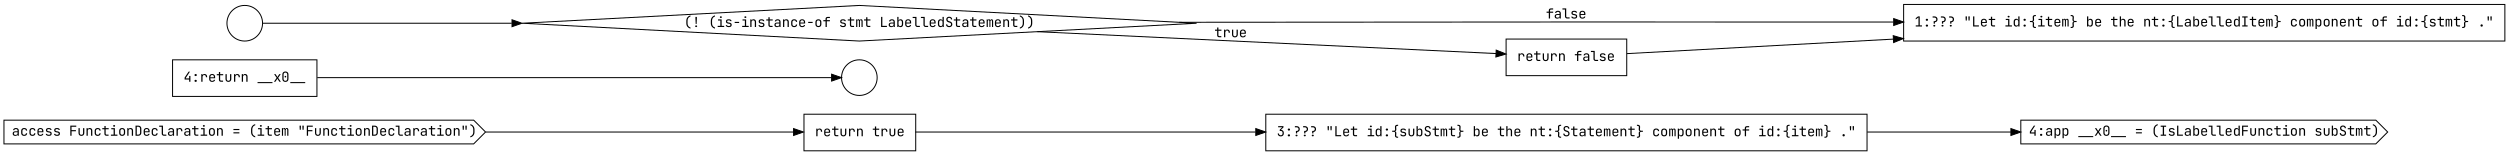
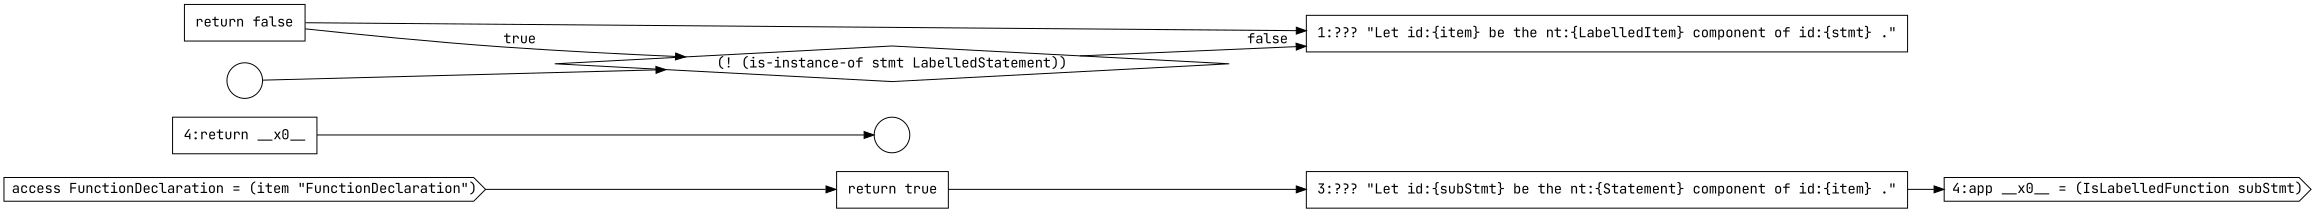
  digraph {
    fontname="JetBrains Mono"
    rankdir=LR
    node [color=black fillcolor=white fontname="JetBrains Mono" shape=none style=filled]
    edge [color=black fontname="JetBrains Mono"]
    n1 [label=<<font color="black">     <table border="0" cellborder="1" cellspacing="0" cellpadding="10">       <tr><td align="left">3:??? &quot;Let id:{subStmt} be the nt:{Statement} component of id:{item} .&quot;</td></tr>     </table>   </font>> margin=0]
    n2 [label=<<font color="black">4:app __x0__ = (IsLabelledFunction subStmt)</font>> shape=cds]
    n3 [label=<<font color="black">     <table border="0" cellborder="1" cellspacing="0" cellpadding="10">       <tr><td align="left">4:return __x0__</td></tr>     </table>   </font>> margin=0]
    n4 [label=" " shape=circle]
    n5 [label=<<font color="black">     <table border="0" cellborder="1" cellspacing="0" cellpadding="10">       <tr><td align="left">1:??? &quot;Let id:{item} be the nt:{LabelledItem} component of id:{stmt} .&quot;</td></tr>     </table>   </font>> margin=0]
    n6 [label=<<font color="black">access FunctionDeclaration = (item &quot;FunctionDeclaration&quot;)</font>> shape=cds]
    n7 [label=<<font color="black">     <table border="0" cellborder="1" cellspacing="0" cellpadding="10">       <tr><td align="left">return true</td></tr>     </table>   </font>> margin=0]
    n8 [label=<<font color="black">     <table border="0" cellborder="1" cellspacing="0" cellpadding="10">       <tr><td align="left">return false</td></tr>     </table>   </font>> margin=0]
    n9 [label=" " shape=circle]
    n10 [label=<<font color="black">(! (is-instance-of stmt LabelledStatement))</font>> shape=diamond]
    n1 -> n2
    n3 -> n4
    n6 -> n7
    n7 -> n1
    n8 -> n5
    n9 -> n10
    n10 -> n5 [label=<<font color="black">false</font>>]
-   n10 -> n8 [label=<<font color="black">true</font>>]
+   n8 -> n10 [label=<<font color="black">true</font>>]
  }
